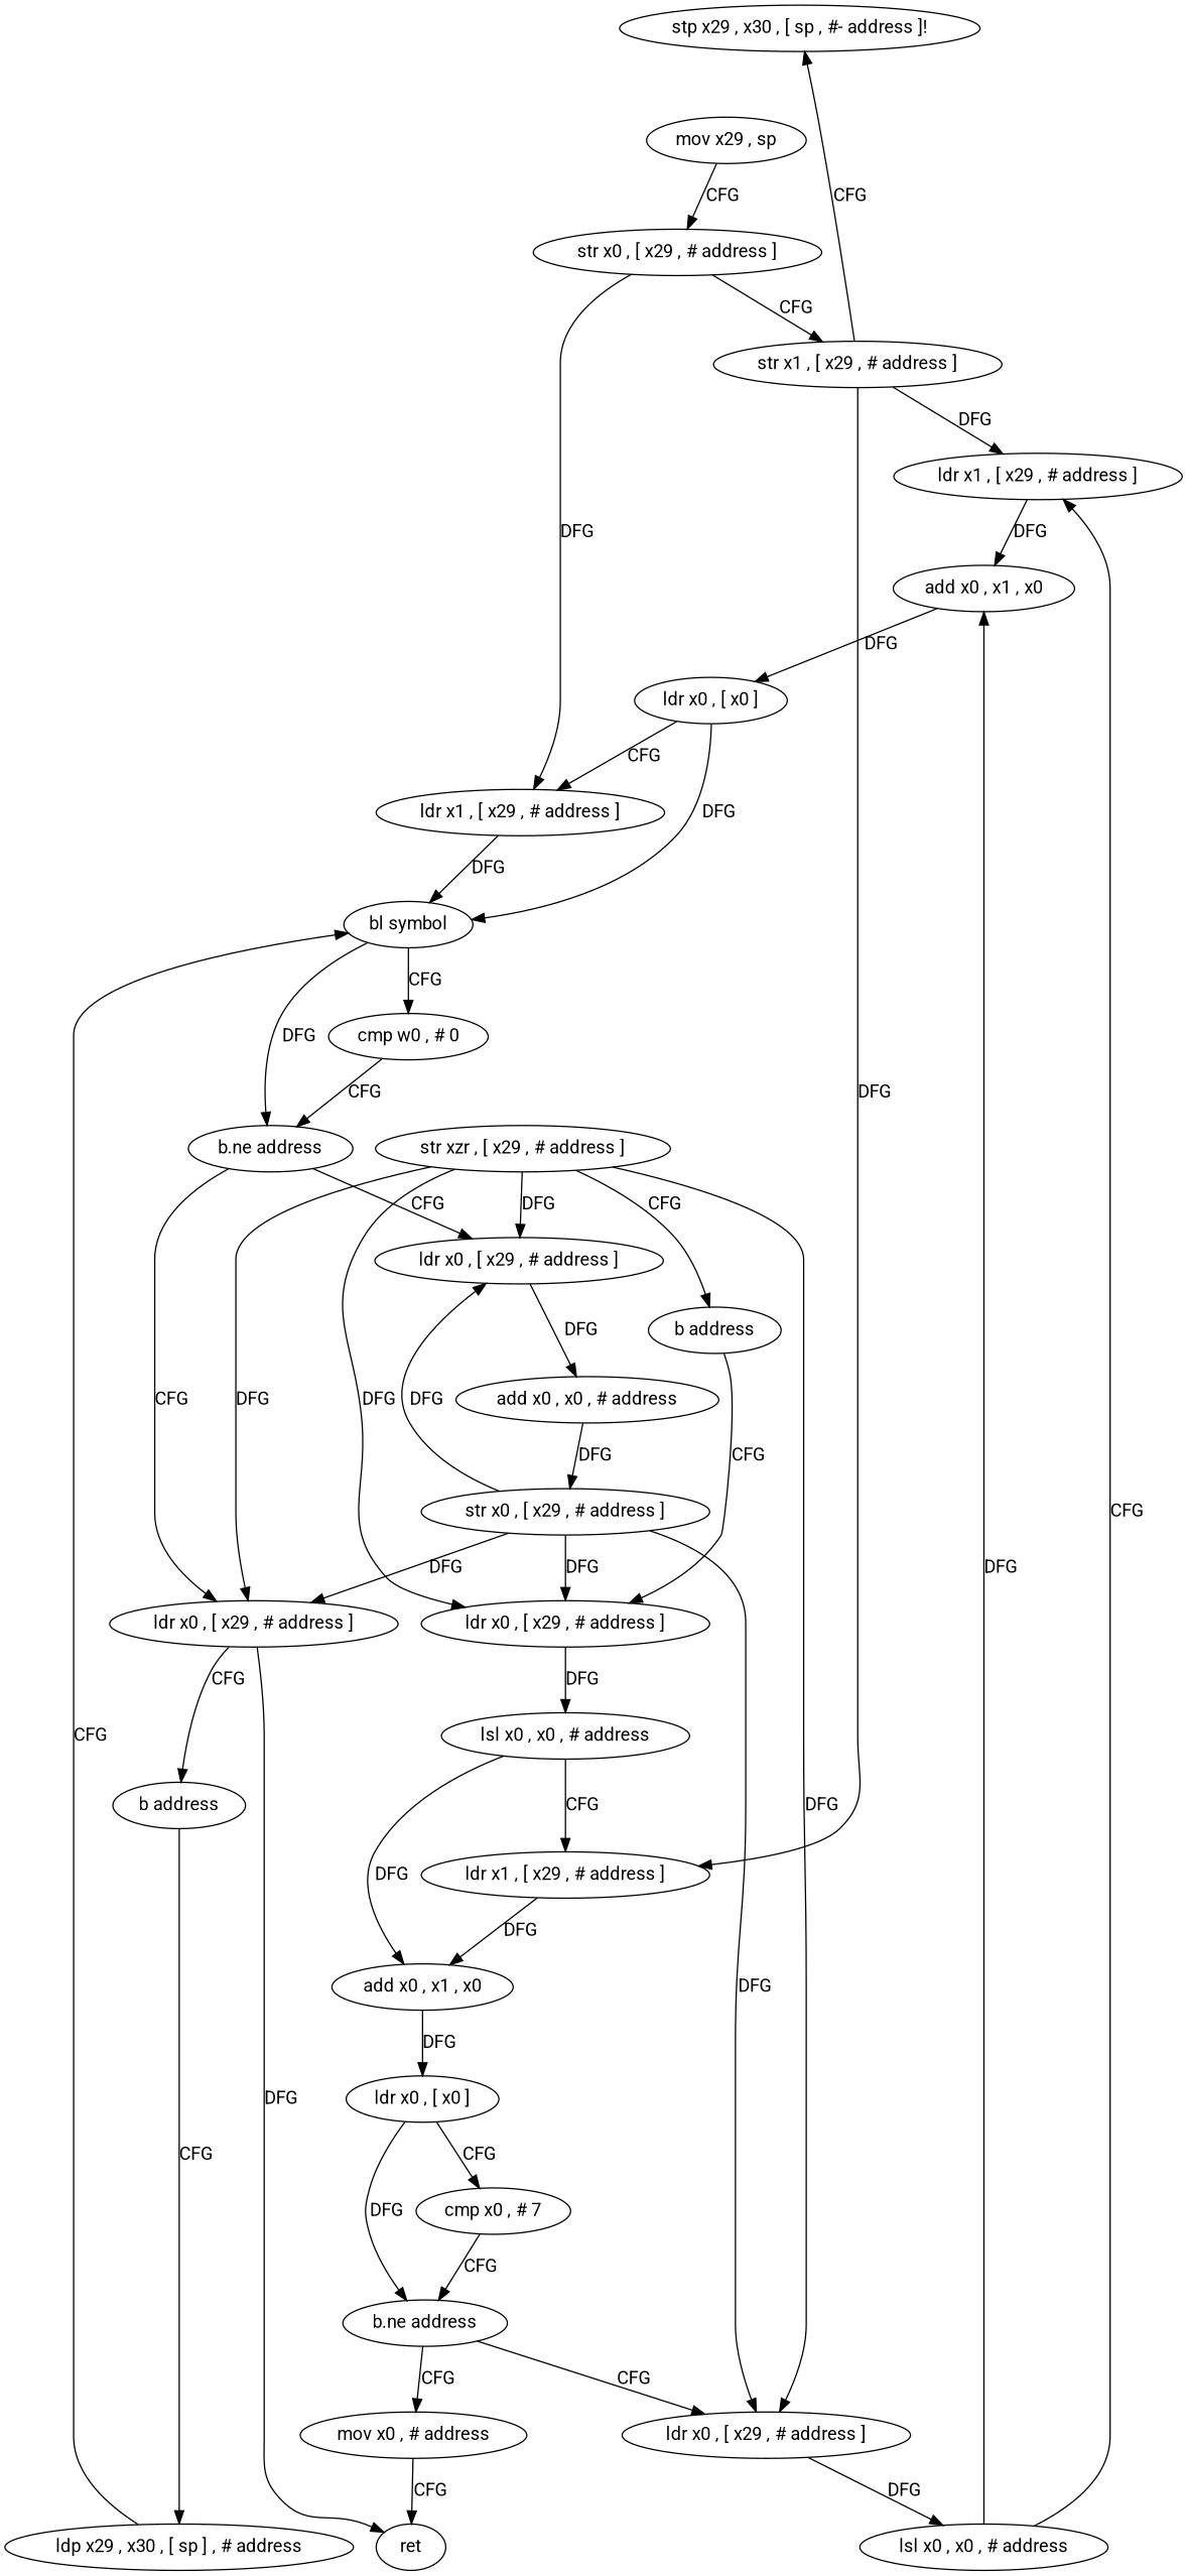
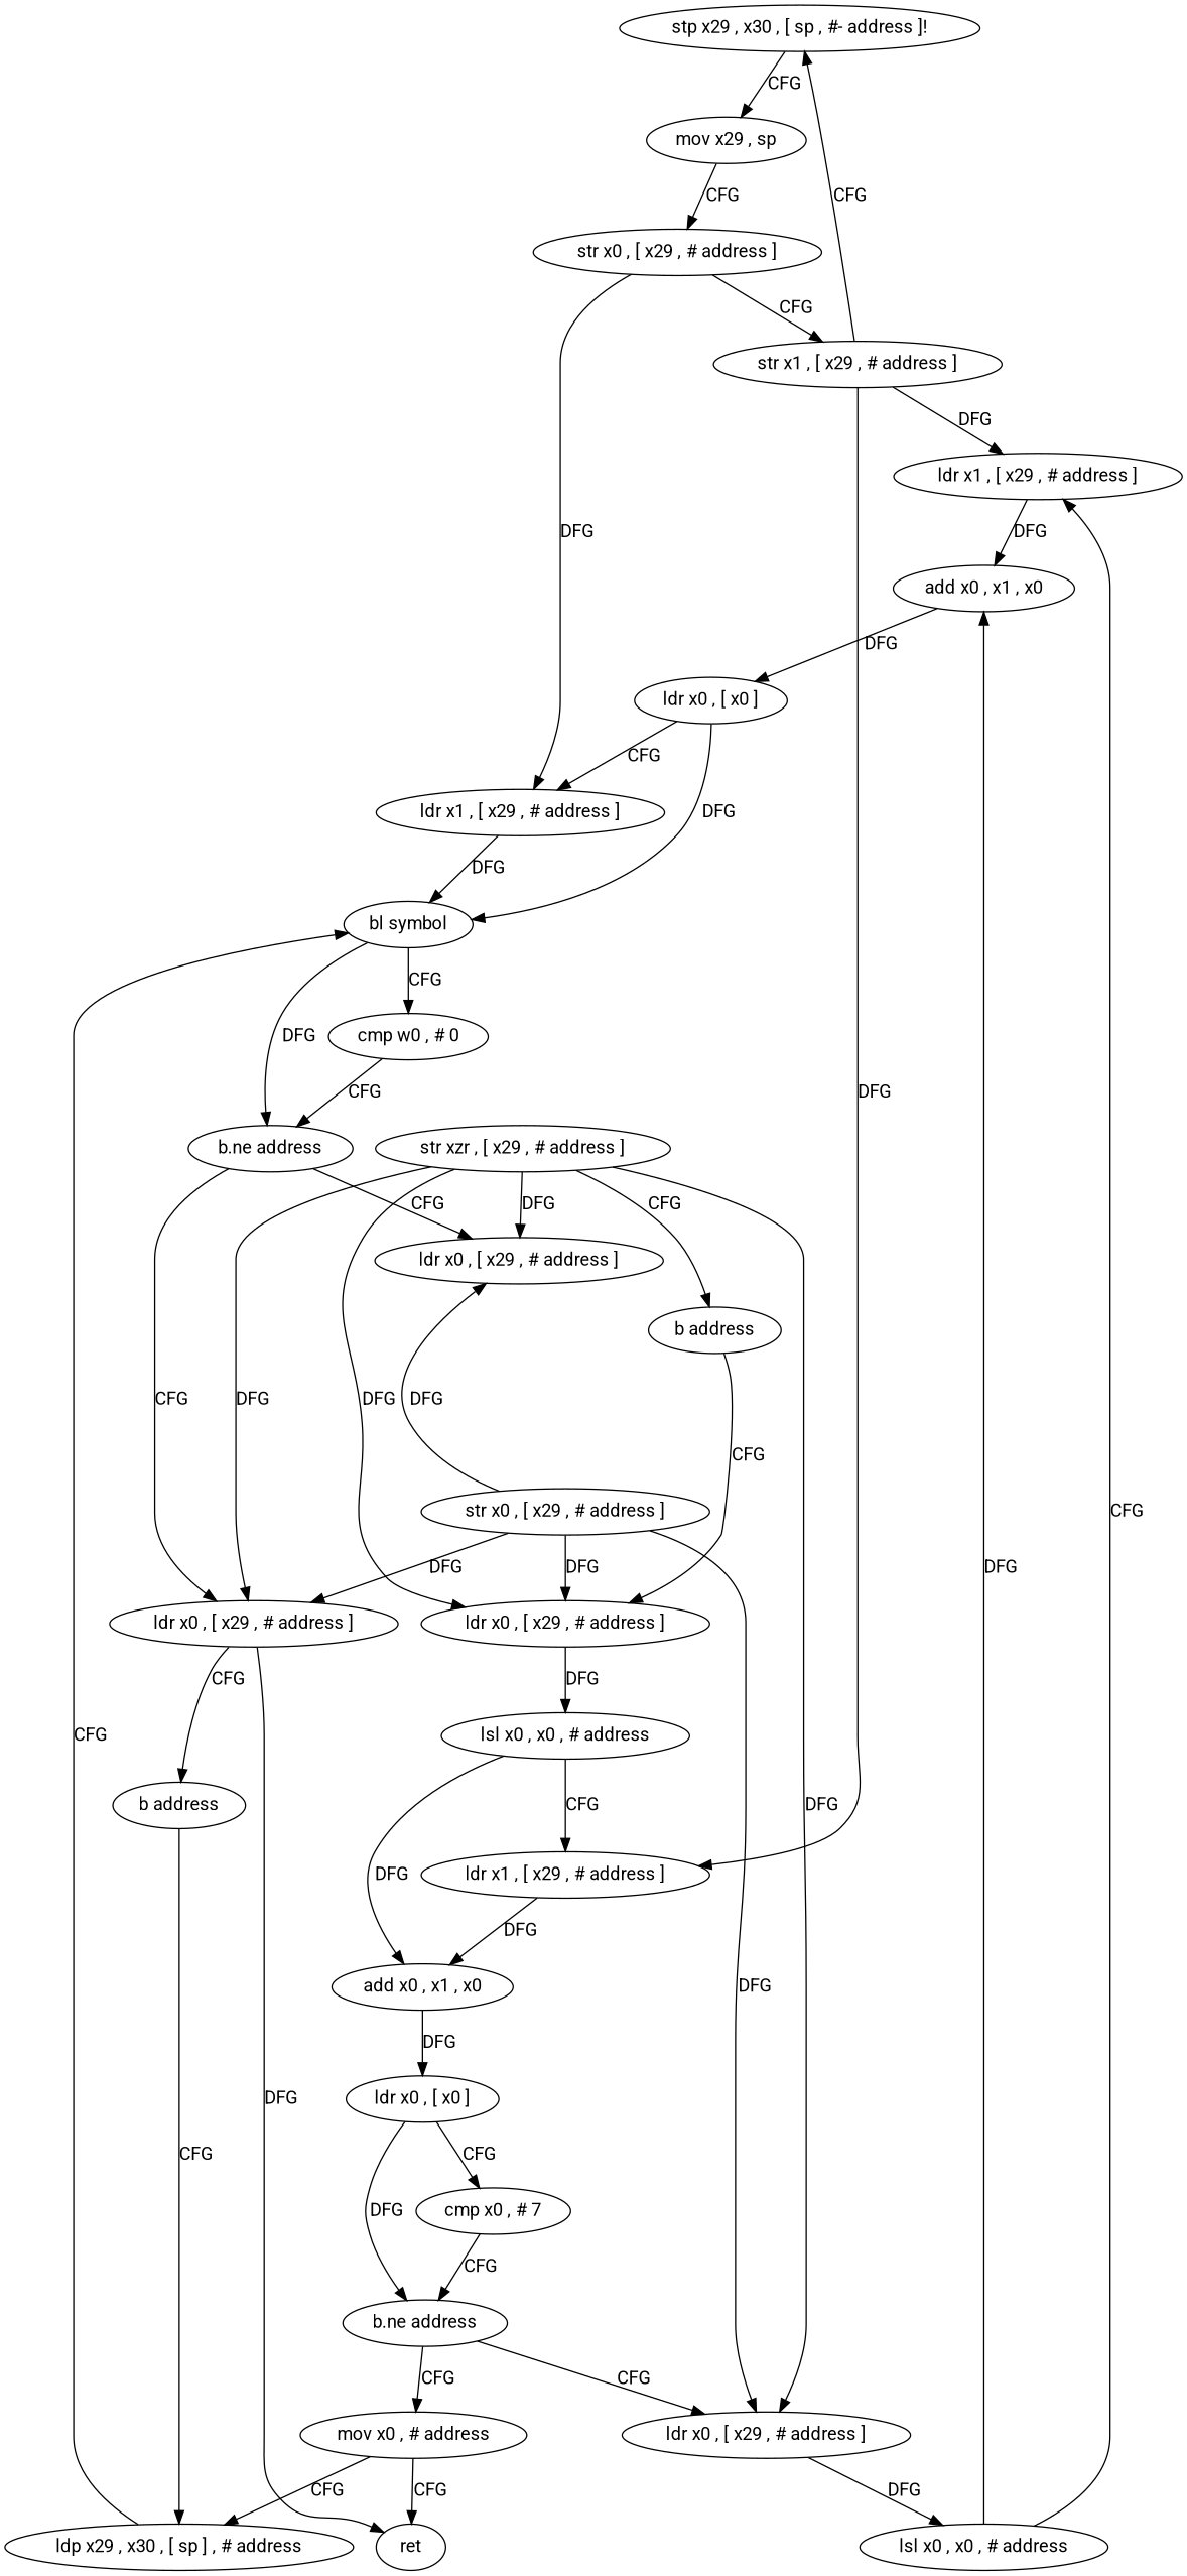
  digraph {
    fontname=Roboto
    node [fontname=Roboto]
    edge [fontname=Roboto]
    n1 [label="stp x29 , x30 , [ sp , #- address ]!"]
    n2 [label="mov x29 , sp"]
    n3 [label="str x0 , [ x29 , # address ]"]
    n4 [label="str x1 , [ x29 , # address ]"]
    n5 [label="ldr x1 , [ x29 , # address ]"]
    n6 [label="ldr x1 , [ x29 , # address ]"]
    n7 [label="ldr x1 , [ x29 , # address ]"]
    n8 [label="bl symbol"]
    n9 [label="str xzr , [ x29 , # address ]"]
    n10 [label="b address"]
    n11 [label="ldr x0 , [ x29 , # address ]"]
    n12 [label="ldr x0 , [ x29 , # address ]"]
    n13 [label="ldr x0 , [ x29 , # address ]"]
    n14 [label="ldr x0 , [ x29 , # address ]"]
    n15 [label="add x0 , x1 , x0"]
    n16 [label="add x0 , x1 , x0"]
    n17 [label="lsl x0 , x0 , # address"]
    n18 [label="lsl x0 , x0 , # address"]
-   n19 [label="add x0 , x0 , # address"]
    n20 [label=ret]
    n21 [label="b address"]
    n22 [label="ldr x0 , [ x0 ]"]
    n23 [label="cmp x0 , # 7"]
    n24 [label="b.ne address"]
    n25 [label="mov x0 , # address"]
    n26 [label="ldp x29 , x30 , [ sp ] , # address"]
    n27 [label="ldr x0 , [ x0 ]"]
    n28 [label="cmp w0 , # 0"]
    n29 [label="b.ne address"]
    n30 [label="str x0 , [ x29 , # address ]"]
+   n1 -> n2 [label=CFG]
    n2 -> n3 [label=CFG]
    n3 -> n4 [label=CFG]
    n3 -> n5 [label=DFG]
    n4 -> n1 [label=CFG]
    n4 -> n6 [label=DFG]
    n4 -> n7 [label=DFG]
    n5 -> n8 [label=DFG]
    n6 -> n15 [label=DFG]
    n7 -> n16 [label=DFG]
    n8 -> n28 [label=CFG]
    n8 -> n29 [label=DFG]
    n9 -> n10 [label=CFG]
    n9 -> n11 [label=DFG]
    n9 -> n12 [label=DFG]
    n9 -> n13 [label=DFG]
    n9 -> n14 [label=DFG]
    n10 -> n11 [label=CFG]
    n11 -> n17 [label=DFG]
    n12 -> n18 [label=DFG]
-   n13 -> n19 [label=DFG]
    n14 -> n20 [label=DFG]
    n14 -> n21 [label=CFG]
    n15 -> n22 [label=DFG]
    n16 -> n27 [label=DFG]
    n17 -> n6 [label=CFG]
    n17 -> n15 [label=DFG]
    n18 -> n7 [label=CFG]
    n18 -> n16 [label=DFG]
-   n19 -> n30 [label=DFG]
    n21 -> n26 [label=CFG]
    n22 -> n23 [label=CFG]
    n22 -> n24 [label=DFG]
    n23 -> n24 [label=CFG]
    n24 -> n12 [label=CFG]
    n24 -> n25 [label=CFG]
    n25 -> n20 [label=CFG]
+   n25 -> n26 [label=CFG]
    n26 -> n8 [label=CFG]
    n27 -> n5 [label=CFG]
    n27 -> n8 [label=DFG]
    n28 -> n29 [label=CFG]
    n29 -> n13 [label=CFG]
    n29 -> n14 [label=CFG]
    n30 -> n11 [label=DFG]
    n30 -> n12 [label=DFG]
    n30 -> n13 [label=DFG]
    n30 -> n14 [label=DFG]
  }
